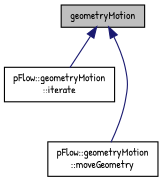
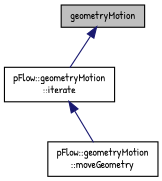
  digraph {
    fontname="Patrick Hand"
    rankdir=TB
    node [color=black fillcolor=white fontname="Patrick Hand" fontsize=10 shape=record style=filled]
    edge [color=midnightblue dir=back fontname="Patrick Hand" fontsize=10 labelfontname=Helvetica labelfontsize=10 style=solid]
    n1 [fillcolor=grey75 fontcolor=black height=0.2 label=geometryMotion width=0.4]
    n2 [height=0.2 label="pFlow::geometryMotion\l::iterate" width=0.4]
    n3 [height=0.2 label="pFlow::geometryMotion\l::moveGeometry" width=0.4]
    n1 -> n2
-   n1 -> n3
+   n2 -> n3
  }
